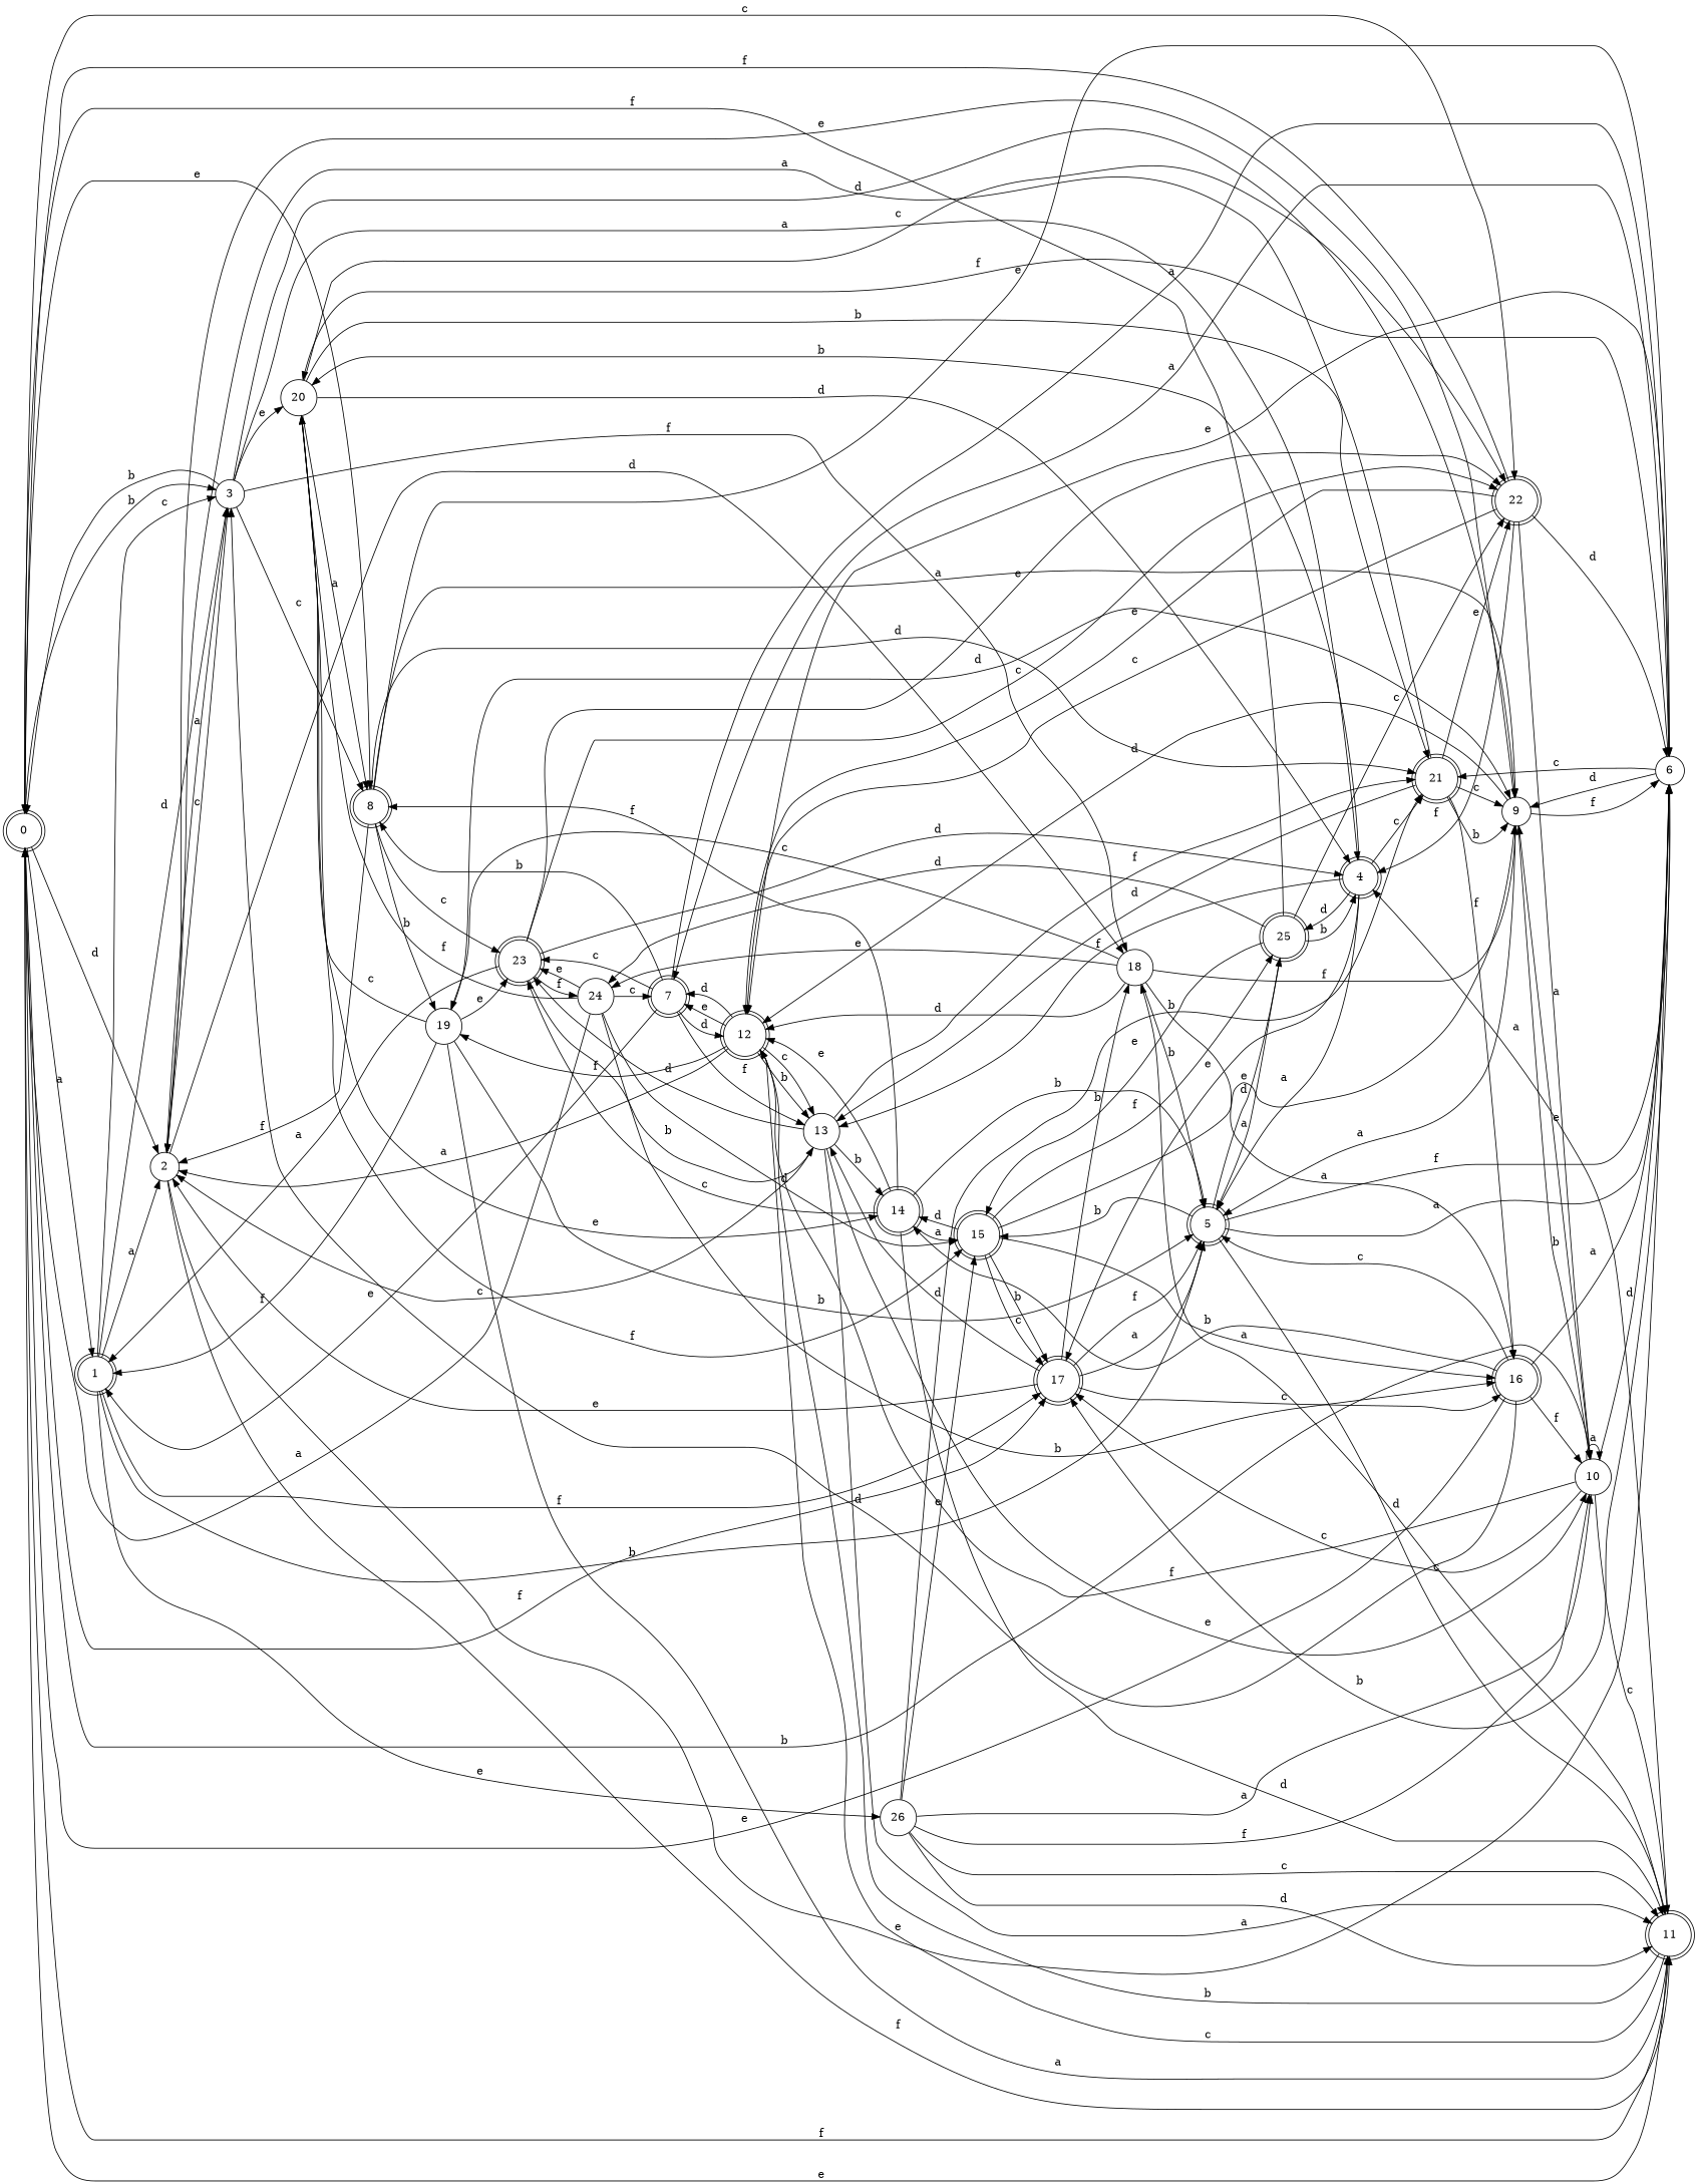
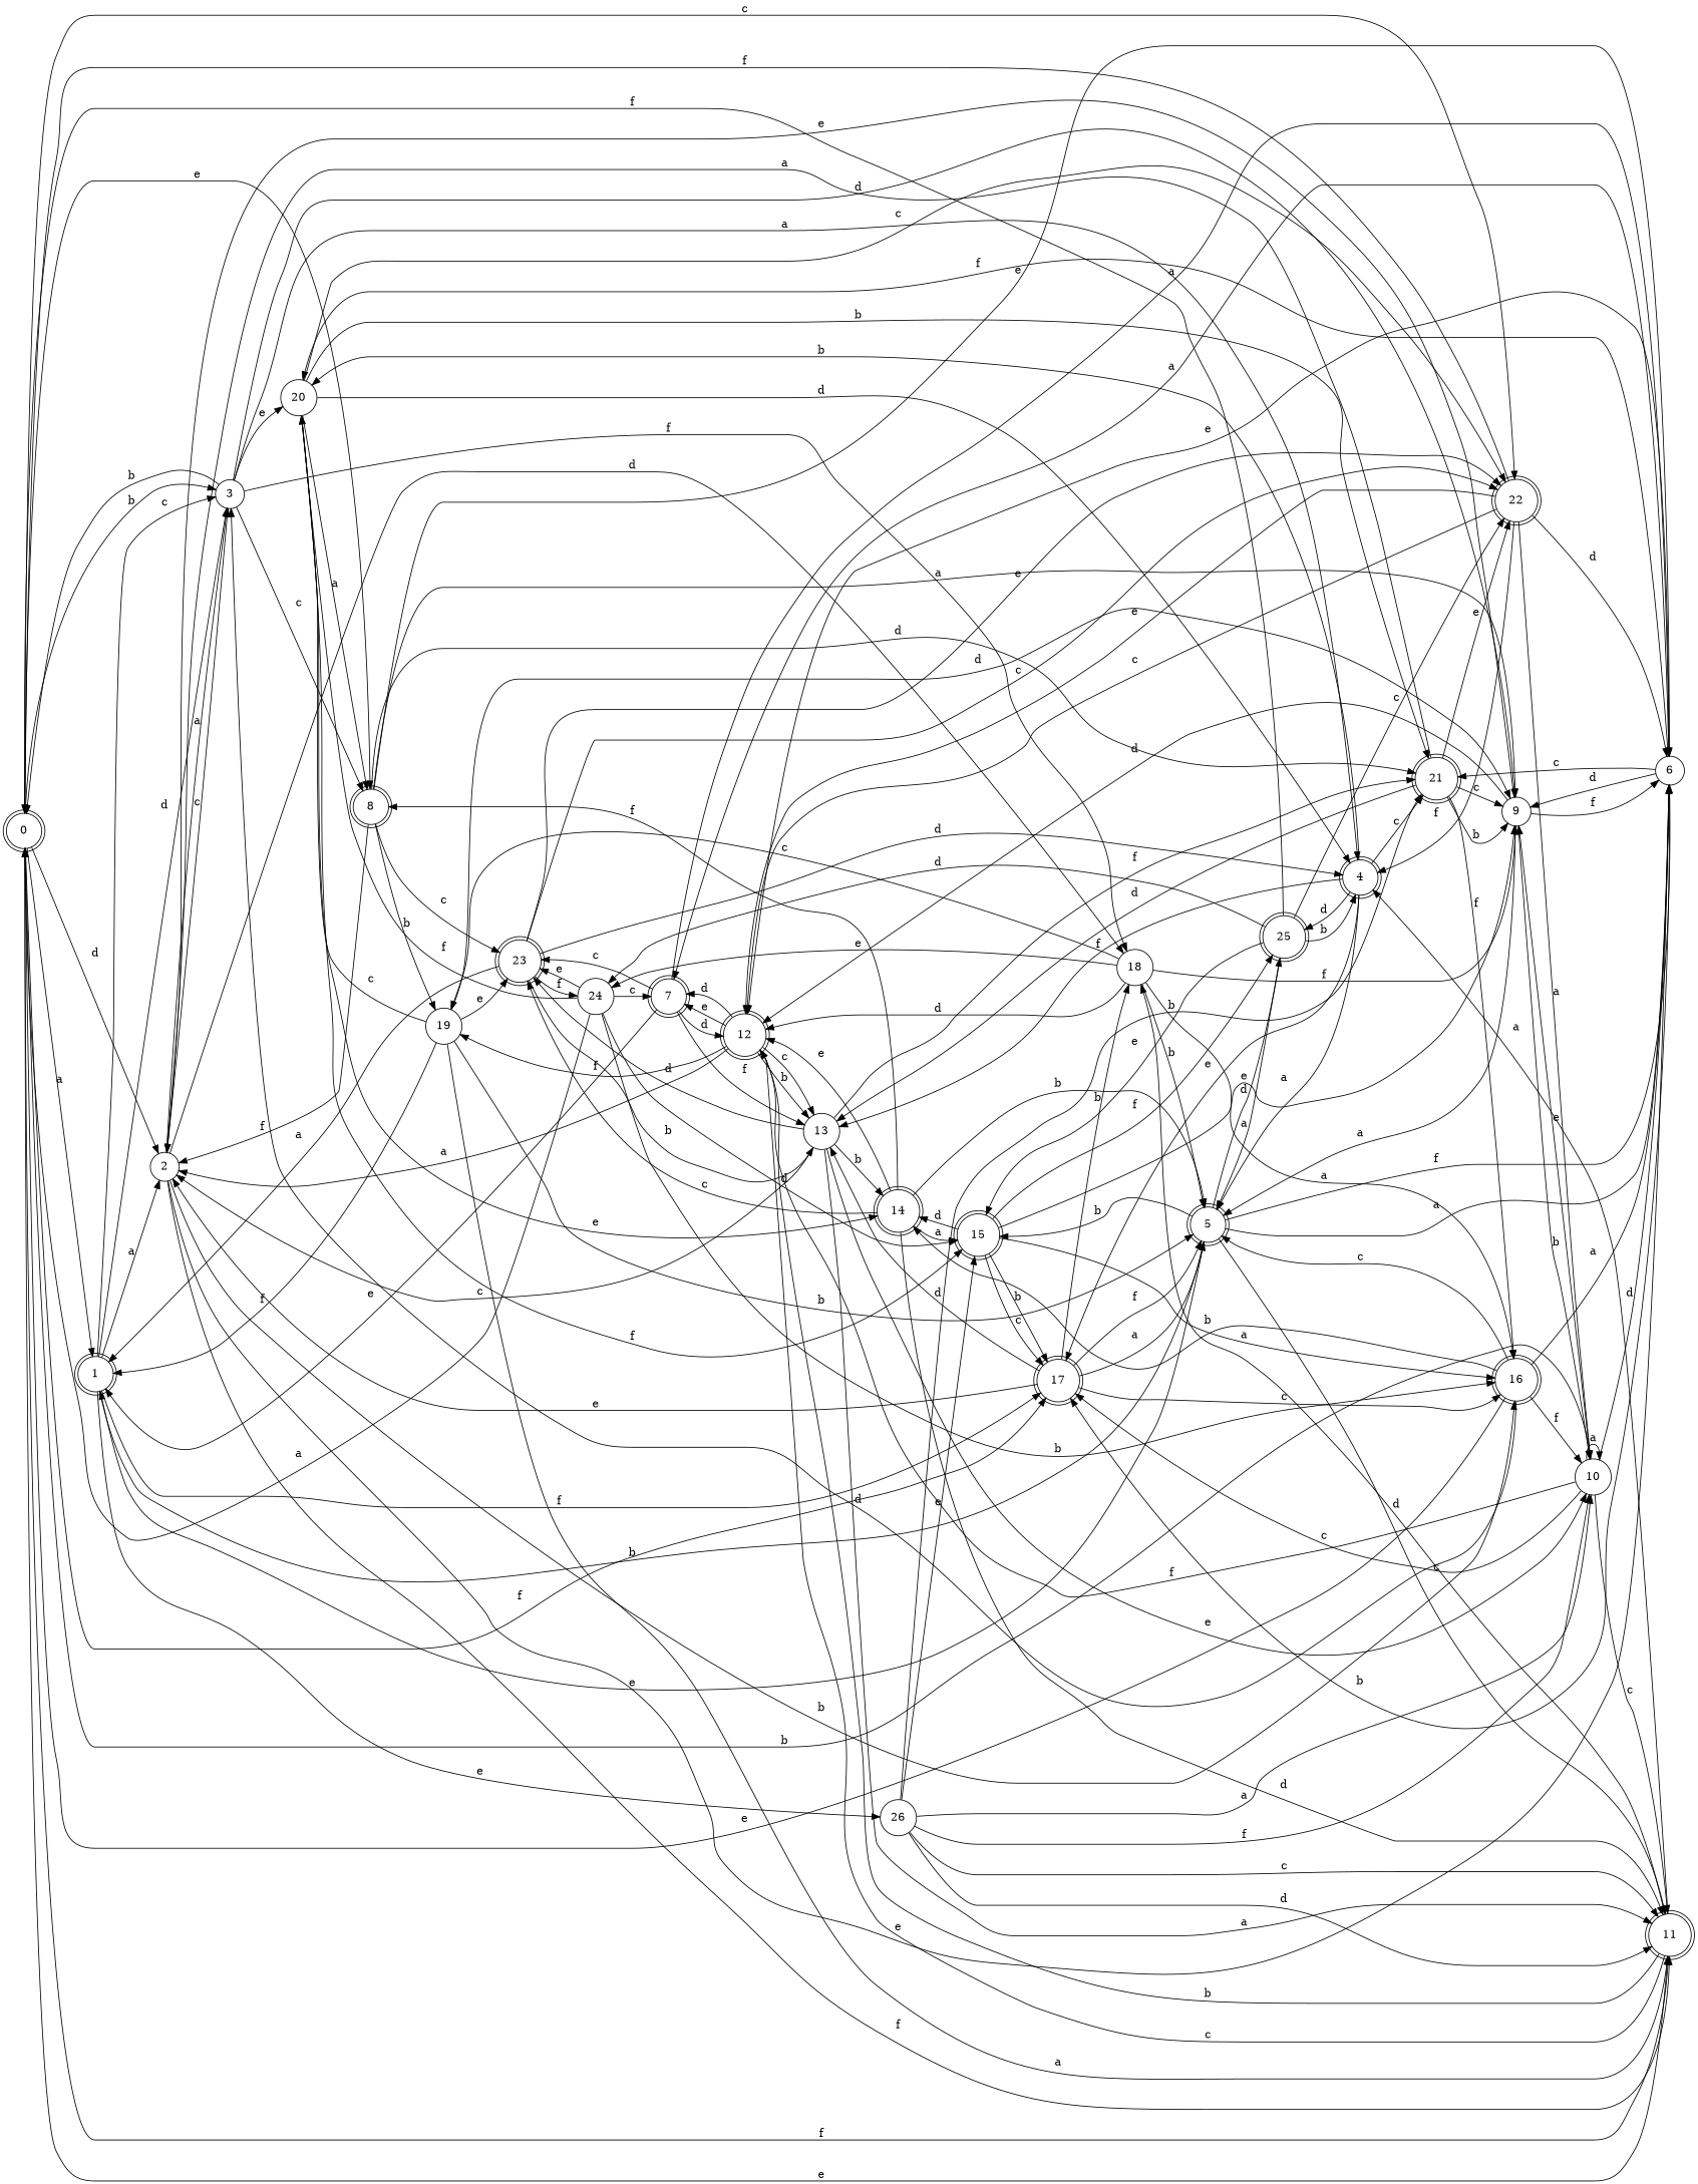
  digraph {
    rankdir=LR
    node [color=black fillcolor=white shape=doublecircle style="rounded,filled"]
    n1 [label=0]
    n2 [label=1]
    n3 [label=2 shape=circle style=filled]
    n4 [label=3 shape=circle style=filled]
    n5 [label=8]
    n6 [label=17]
    n7 [label=22]
    n8 [label=5]
    n9 [label=26 shape=circle style=filled]
    n10 [label=6 shape=circle style=filled]
    n11 [label=11]
    n12 [label=16]
    n13 [label=18 shape=circle style=filled]
    n14 [label=4]
    n15 [label=9 shape=circle style=filled]
    n16 [label=20 shape=circle style=filled]
    n17 [label=21]
    n18 [label=23]
    n19 [label=19 shape=circle style=filled]
    n20 [label=13 shape=circle style=filled]
    n21 [label=12]
    n22 [label=10 shape=circle style=filled]
    n23 [label=25]
    n24 [label=15]
    n25 [label=7]
    n26 [label=14]
    n27 [label=24 shape=circle style=filled]
    n1 -> n2 [label=a]
    n1 -> n3 [label=d]
    n1 -> n4 [label=b]
    n1 -> n5 [label=e]
    n1 -> n6 [label=f]
    n1 -> n7 [label=c]
    n2 -> n3 [label=a]
    n2 -> n4 [label=c]
    n2 -> n4 [label=d]
    n2 -> n6 [label=f]
    n2 -> n8 [label=b]
    n2 -> n9 [label=e]
    n3 -> n4 [label=a]
    n3 -> n4 [label=c]
    n3 -> n10 [label=e]
    n3 -> n11 [label=f]
+   n3 -> n12 [label=b]
    n3 -> n13 [label=d]
    n4 -> n1 [label=b]
    n4 -> n5 [label=c]
    n4 -> n13 [label=f]
    n4 -> n14 [label=a]
    n4 -> n15 [label=d]
    n4 -> n16 [label=e]
    n5 -> n3 [label=f]
    n5 -> n10 [label=e]
    n5 -> n15 [label=a]
    n5 -> n17 [label=d]
    n5 -> n18 [label=c]
    n5 -> n19 [label=b]
    n6 -> n3 [label=e]
    n6 -> n8 [label=a]
    n6 -> n8 [label=f]
    n6 -> n12 [label=c]
    n6 -> n13 [label=b]
    n6 -> n20 [label=d]
    n7 -> n1 [label=f]
    n7 -> n10 [label=d]
    n7 -> n14 [label=f]
    n7 -> n21 [label=c]
    n7 -> n21 [label=e]
    n7 -> n22 [label=a]
+   n8 -> n2 [label=e]
    n8 -> n10 [label=a]
    n8 -> n10 [label=f]
    n8 -> n11 [label=c]
    n8 -> n23 [label=d]
    n8 -> n24 [label=b]
    n9 -> n11 [label=c]
    n9 -> n11 [label=d]
    n9 -> n17 [label=b]
    n9 -> n22 [label=a]
    n9 -> n22 [label=f]
    n9 -> n24 [label=e]
    n10 -> n6 [label=b]
    n10 -> n15 [label=d]
    n10 -> n16 [label=f]
    n10 -> n17 [label=c]
    n10 -> n21 [label=e]
    n10 -> n25 [label=a]
    n11 -> n1 [label=e]
    n11 -> n1 [label=f]
    n11 -> n13 [label=d]
    n11 -> n14 [label=a]
    n11 -> n21 [label=b]
    n11 -> n21 [label=c]
    n12 -> n1 [label=e]
    n12 -> n4 [label=d]
    n12 -> n8 [label=c]
    n12 -> n10 [label=a]
    n12 -> n22 [label=f]
    n12 -> n26 [label=b]
    n13 -> n8 [label=b]
    n13 -> n12 [label=a]
    n13 -> n15 [label=f]
    n13 -> n19 [label=c]
    n13 -> n21 [label=d]
    n13 -> n27 [label=e]
    n14 -> n6 [label=e]
    n14 -> n8 [label=a]
    n14 -> n16 [label=b]
    n14 -> n17 [label=c]
    n14 -> n20 [label=f]
    n14 -> n23 [label=d]
    n15 -> n3 [label=e]
    n15 -> n8 [label=a]
    n15 -> n10 [label=f]
    n15 -> n21 [label=d]
    n15 -> n22 [label=b]
    n16 -> n5 [label=a]
    n16 -> n7 [label=c]
    n16 -> n14 [label=d]
    n16 -> n17 [label=b]
    n16 -> n24 [label=f]
    n16 -> n26 [label=e]
    n17 -> n3 [label=a]
    n17 -> n7 [label=e]
    n17 -> n12 [label=f]
    n17 -> n15 [label=b]
    n17 -> n15 [label=c]
    n17 -> n20 [label=d]
    n18 -> n2 [label=a]
    n18 -> n7 [label=c]
    n18 -> n7 [label=e]
    n18 -> n14 [label=d]
    n18 -> n20 [label=b]
    n18 -> n27 [label=f]
    n19 -> n2 [label=f]
    n19 -> n8 [label=b]
    n19 -> n11 [label=a]
    n19 -> n15 [label=d]
    n19 -> n16 [label=c]
    n19 -> n18 [label=e]
    n20 -> n3 [label=c]
    n20 -> n11 [label=a]
    n20 -> n17 [label=f]
    n20 -> n18 [label=d]
    n20 -> n22 [label=e]
    n20 -> n26 [label=b]
    n21 -> n3 [label=a]
    n21 -> n19 [label=f]
    n21 -> n20 [label=b]
    n21 -> n20 [label=c]
    n21 -> n25 [label=d]
    n21 -> n25 [label=e]
    n22 -> n1 [label=b]
    n22 -> n6 [label=c]
    n22 -> n10 [label=d]
    n22 -> n11 [label=c]
    n22 -> n15 [label=e]
    n22 -> n21 [label=f]
    n22 -> n22 [label=a]
    n23 -> n1 [label=f]
    n23 -> n7 [label=c]
    n23 -> n8 [label=a]
    n23 -> n14 [label=b]
    n23 -> n24 [label=e]
    n23 -> n27 [label=d]
    n24 -> n6 [label=b]
    n24 -> n6 [label=c]
    n24 -> n12 [label=a]
    n24 -> n15 [label=e]
    n24 -> n23 [label=f]
    n24 -> n26 [label=d]
    n25 -> n2 [label=e]
-   n25 -> n5 [label=b]
    n25 -> n10 [label=a]
    n25 -> n18 [label=c]
    n25 -> n20 [label=f]
    n25 -> n21 [label=d]
    n26 -> n5 [label=f]
    n26 -> n8 [label=b]
    n26 -> n11 [label=d]
    n26 -> n18 [label=c]
    n26 -> n21 [label=e]
    n26 -> n24 [label=a]
    n27 -> n1 [label=a]
    n27 -> n12 [label=b]
    n27 -> n16 [label=f]
    n27 -> n18 [label=e]
    n27 -> n24 [label=d]
    n27 -> n25 [label=c]
  }
